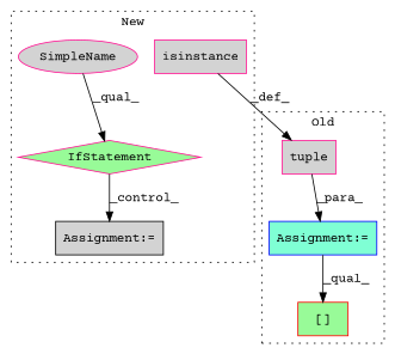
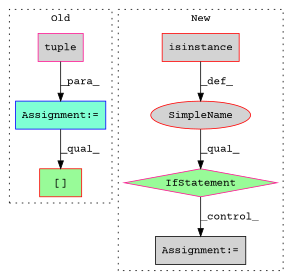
  digraph {
    fontname="Courier Prime"
    node [a=32 color=deeppink fillcolor=lightgrey fontname="Courier Prime" l=1 shape=box style=filled]
    edge [fontname="Courier Prime"]
    n1 [l="6,1" label=tuple s="3351,3368"]
    n2 [a=7 color=blue fillcolor=aquamarine label="Assignment:=" s=3344]
    n3 [a=2 color=red fillcolor=palegreen l="13,1" label="[]" s="3933,3947"]
-   n4 [l="11,1" label=isinstance s="6202,6230"]
+   n4 [color=red l="11,1" label=isinstance s="6202,6230"]
    n5 [a=25 fillcolor=palegreen l="4,2" label=IfStatement s="6198,6231" shape=diamond]
    n6 [a=7 color=black label="Assignment:=" s=6262]
-   n7 [a=42 label=SimpleName shape=ellipse l=""]
+   n7 [a=42 color=red label=SimpleName shape=ellipse l=""]
    subgraph cluster_1 {
      label=Old
      style=dotted
      n1
      n2
      n3
    }
    subgraph cluster_2 {
      label=New
      style=dotted
      n4
      n5
      n6
      n7
    }
    n1 -> n2 [label=_para_]
    n2 -> n3 [label=_qual_]
-   n4 -> n1 [label=_def_]
+   n4 -> n7 [label=_def_]
    n5 -> n6 [label=_control_]
    n7 -> n5 [label=_qual_]
  }
